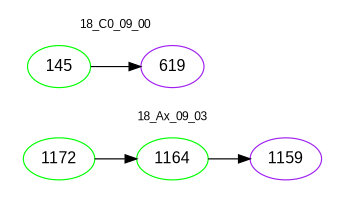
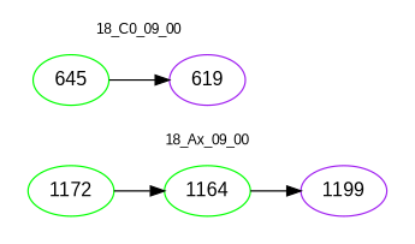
  digraph {
    fontname="Liberation Sans"
    rankdir=LR
    node [color=green fontname="Liberation Sans"]
    edge [color=black fontname="Liberation Sans"]
    n1 [label=1172]
    n2 [label=1164]
-   n3 [color=purple label=1159]
-   n4 [label=145]
+   n3 [color=purple label=1199]
+   n4 [label=645]
    n5 [color=purple label=619]
    subgraph cluster_1 {
      color=white
      fontsize=10
-     label="18_Ax_09_03"
+     label="18_Ax_09_00"
      n1
      n2
      n3
    }
    subgraph cluster_2 {
      color=white
      fontsize=10
      label="18_C0_09_00"
      n4
      n5
    }
    n1 -> n2
    n2 -> n3
    n4 -> n5
  }
